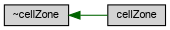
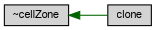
  digraph {
    rankdir=LR
    node [color=black fillcolor=lightgrey fontname=FreeSans fontsize=10 shape=record style=filled]
    n1 [fontcolor=black height=0.2 label="~cellZone" width=0.4]
-   n2 [height=0.2 label=cellZone width=0.4]
+   n2 [height=0.2 label=clone width=0.4]
    n1 -> n2 [color=darkgreen dir=back fontname=FreeSans fontsize=10 labelfontname=FreeSans labelfontsize=10 style=solid]
  }
